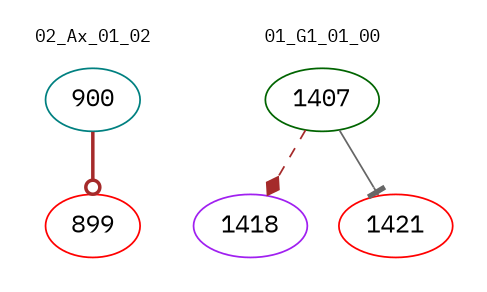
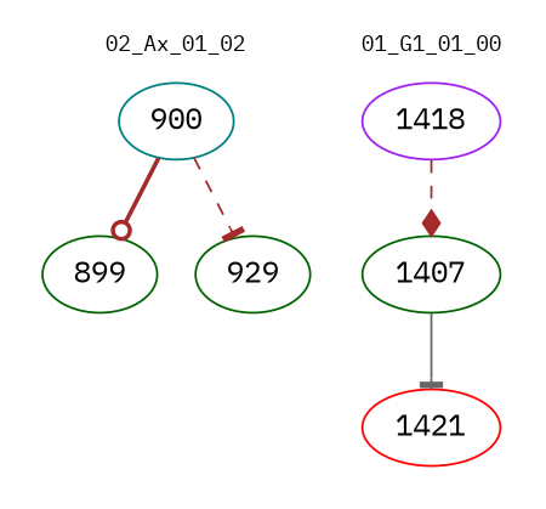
  digraph {
    fontname="IBM Plex Mono"
    node [color=red fontname="IBM Plex Mono"]
    edge [arrowhead=tee color=brown fontname="IBM Plex Mono" style=dashed]
    n1 [color=teal label=900]
-   n2 [label=899]
+   n2 [color=darkgreen label=899]
+   n3 [color=darkgreen label=929]
    n4 [color=purple label=1418]
    n5 [color=darkgreen label=1407]
    n6 [label=1421]
    subgraph cluster_1 {
      color=white
      fontsize=10
      label="02_Ax_01_02"
      n1
      n2
+     n3
    }
    subgraph cluster_2 {
      color=white
      fontsize=10
      label="01_G1_01_00"
      n4
      n5
      n6
    }
    n1 -> n2 [arrowhead=odot style=bold]
-   n5 -> n4 [arrowhead=diamond]
+   n1 -> n3
+   n4 -> n5 [arrowhead=diamond]
    n5 -> n6 [color=gray40 style=solid]
  }
